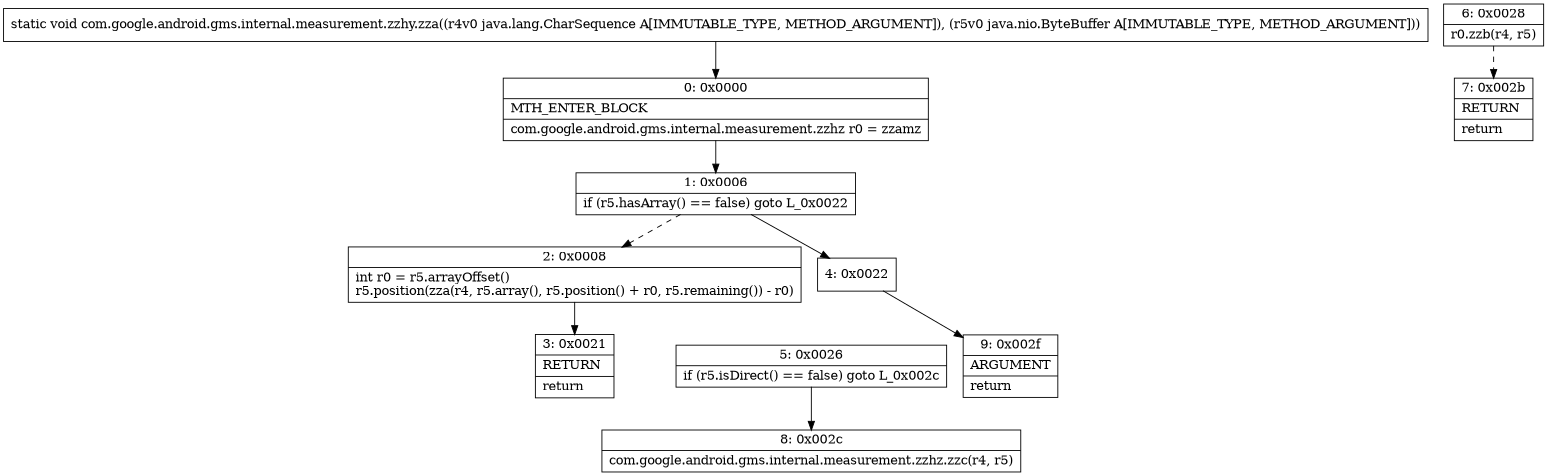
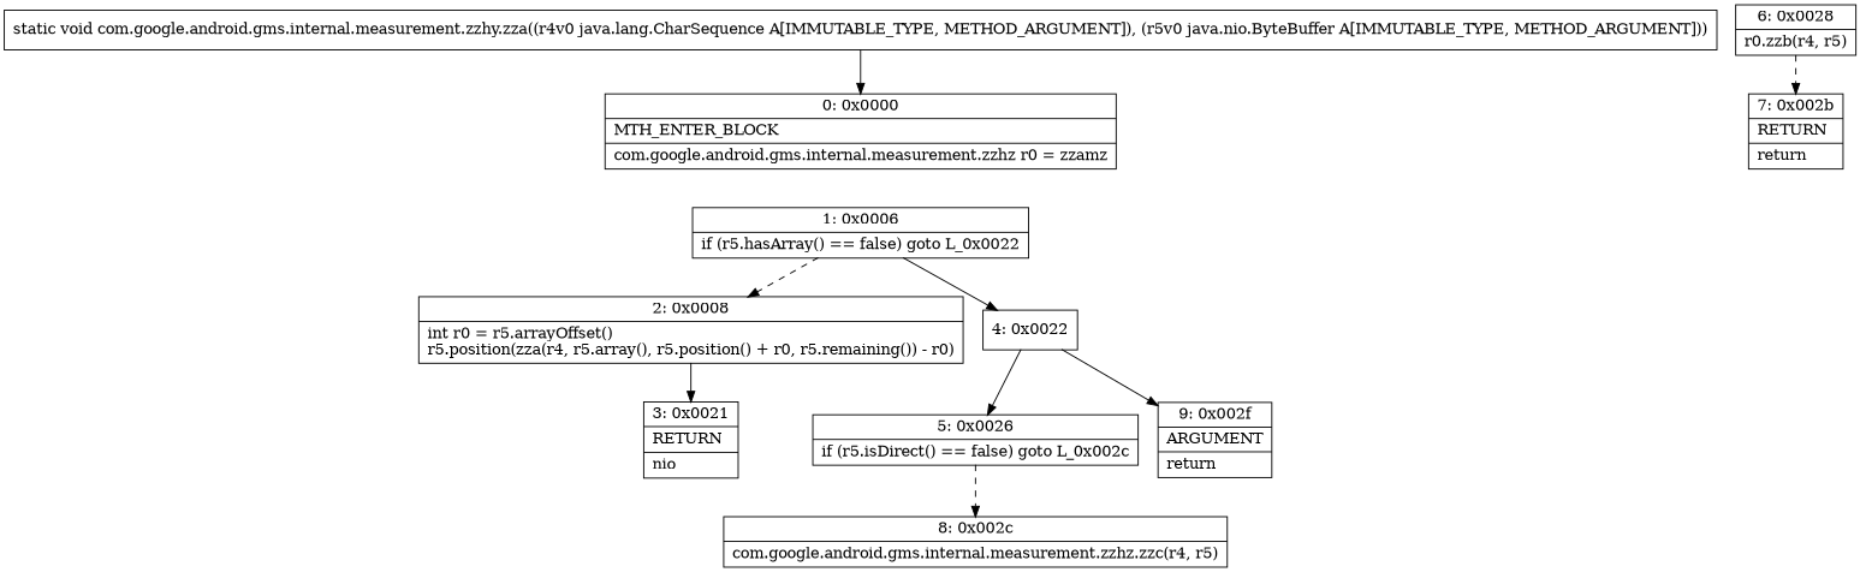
  digraph {
    node [shape=record]
    n1 [label="{0\:\ 0x0000|MTH_ENTER_BLOCK\l|com.google.android.gms.internal.measurement.zzhz r0 = zzamz\l}"]
    n2 [label="{1\:\ 0x0006|if (r5.hasArray() == false) goto L_0x0022\l}"]
    n3 [label="{2\:\ 0x0008|int r0 = r5.arrayOffset()\lr5.position(zza(r4, r5.array(), r5.position() + r0, r5.remaining()) \- r0)\l}"]
    n4 [label="{4\:\ 0x0022}"]
-   n5 [label="{3\:\ 0x0021|RETURN\l|return\l}"]
+   n5 [label="{3\:\ 0x0021|RETURN\l|nio\l}"]
    n6 [label="{5\:\ 0x0026|if (r5.isDirect() == false) goto L_0x002c\l}"]
    n7 [label="{9\:\ 0x002f|ARGUMENT\l|return\l}"]
    n8 [label="{8\:\ 0x002c|com.google.android.gms.internal.measurement.zzhz.zzc(r4, r5)\l}"]
    n9 [label="{6\:\ 0x0028|r0.zzb(r4, r5)\l}"]
    n10 [label="{7\:\ 0x002b|RETURN\l|return\l}"]
    n11 [label="{static void com.google.android.gms.internal.measurement.zzhy.zza((r4v0 java.lang.CharSequence A[IMMUTABLE_TYPE, METHOD_ARGUMENT]), (r5v0 java.nio.ByteBuffer A[IMMUTABLE_TYPE, METHOD_ARGUMENT])) }"]
-   n1 -> n2
    n2 -> n3 [style=dashed]
    n2 -> n4
    n3 -> n5
+   n4 -> n6
    n4 -> n7
-   n6 -> n8
+   n6 -> n8 [style=dashed]
    n9 -> n10 [style=dashed]
    n11 -> n1
  }
